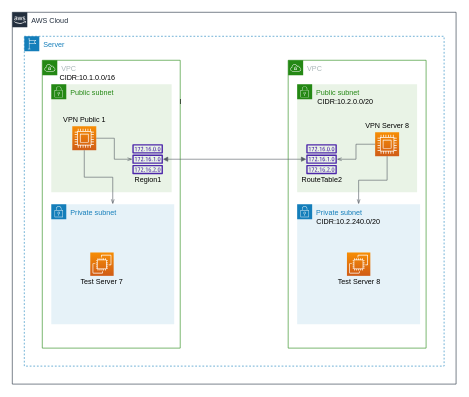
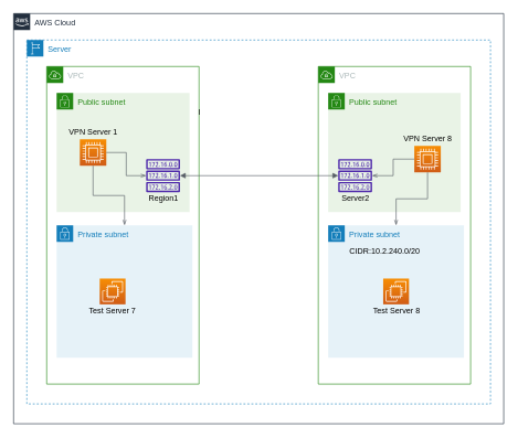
  <mxCell id="0" />
  <mxCell id="1" parent="0" />
  <mxCell id="2" value="AWS Cloud" style="points=[[0,0],[0.25,0],[0.5,0],[0.75,0],[1,0],[1,0.25],[1,0.5],[1,0.75],[1,1],[0.75,1],[0.5,1],[0.25,1],[0,1],[0,0.75],[0,0.5],[0,0.25]];outlineConnect=0;gradientColor=none;html=1;whiteSpace=wrap;fontSize=12;fontStyle=0;container=1;pointerEvents=0;collapsible=0;recursiveResize=0;shape=mxgraph.aws4.group;grIcon=mxgraph.aws4.group_aws_cloud_alt;strokeColor=#232F3E;fillColor=none;verticalAlign=top;align=left;spacingLeft=30;fontColor=#232F3E;dashed=0;" vertex="1" parent="1"><mxGeometry x="20" y="20" width="740" height="620" as="geometry" /></mxCell>
  <mxCell id="3" value="Server" style="points=[[0,0],[0.25,0],[0.5,0],[0.75,0],[1,0],[1,0.25],[1,0.5],[1,0.75],[1,1],[0.75,1],[0.5,1],[0.25,1],[0,1],[0,0.75],[0,0.5],[0,0.25]];outlineConnect=0;gradientColor=none;html=1;whiteSpace=wrap;fontSize=12;fontStyle=0;container=1;pointerEvents=0;collapsible=0;recursiveResize=0;shape=mxgraph.aws4.group;grIcon=mxgraph.aws4.group_region;strokeColor=#147EBA;fillColor=none;verticalAlign=top;align=left;spacingLeft=30;fontColor=#147EBA;dashed=1;" vertex="1" parent="1"><mxGeometry x="40" y="60" width="700" height="550" as="geometry" /></mxCell>
  <mxCell id="4" value="VPC" style="points=[[0,0],[0.25,0],[0.5,0],[0.75,0],[1,0],[1,0.25],[1,0.5],[1,0.75],[1,1],[0.75,1],[0.5,1],[0.25,1],[0,1],[0,0.75],[0,0.5],[0,0.25]];outlineConnect=0;gradientColor=none;html=1;whiteSpace=wrap;fontSize=12;fontStyle=0;container=1;pointerEvents=0;collapsible=0;recursiveResize=0;shape=mxgraph.aws4.group;grIcon=mxgraph.aws4.group_vpc;strokeColor=#248814;fillColor=none;verticalAlign=top;align=left;spacingLeft=30;fontColor=#AAB7B8;dashed=0;" vertex="1" parent="3"><mxGeometry x="30" y="40" width="230" height="480" as="geometry" /></mxCell>
  <mxCell id="5" value="Public subnet" style="points=[[0,0],[0.25,0],[0.5,0],[0.75,0],[1,0],[1,0.25],[1,0.5],[1,0.75],[1,1],[0.75,1],[0.5,1],[0.25,1],[0,1],[0,0.75],[0,0.5],[0,0.25]];outlineConnect=0;gradientColor=none;html=1;whiteSpace=wrap;fontSize=12;fontStyle=0;container=1;pointerEvents=0;collapsible=0;recursiveResize=0;shape=mxgraph.aws4.group;grIcon=mxgraph.aws4.group_security_group;grStroke=0;strokeColor=#248814;fillColor=#E9F3E6;verticalAlign=top;align=left;spacingLeft=30;fontColor=#248814;dashed=0;" vertex="1" parent="4"><mxGeometry x="15" y="40" width="200.67" height="180" as="geometry" /></mxCell>
  <mxCell id="6" value="" style="sketch=0;points=[[0,0,0],[0.25,0,0],[0.5,0,0],[0.75,0,0],[1,0,0],[0,1,0],[0.25,1,0],[0.5,1,0],[0.75,1,0],[1,1,0],[0,0.25,0],[0,0.5,0],[0,0.75,0],[1,0.25,0],[1,0.5,0],[1,0.75,0]];outlineConnect=0;fontColor=#232F3E;gradientColor=#F78E04;gradientDirection=north;fillColor=#D05C17;strokeColor=#ffffff;dashed=0;verticalLabelPosition=bottom;verticalAlign=top;align=center;html=1;fontSize=12;fontStyle=0;aspect=fixed;shape=mxgraph.aws4.resourceIcon;resIcon=mxgraph.aws4.compute;" vertex="1" parent="5"><mxGeometry x="35" y="70" width="40" height="40" as="geometry" /></mxCell>
- <mxCell id="7" value="&lt;font style=&quot;vertical-align: inherit&quot;&gt;&lt;font style=&quot;vertical-align: inherit&quot;&gt;&lt;font style=&quot;vertical-align: inherit&quot;&gt;&lt;font style=&quot;vertical-align: inherit&quot;&gt;VPN Public 1&lt;/font&gt;&lt;/font&gt;&lt;/font&gt;&lt;/font&gt;" style="text;html=1;resizable=0;autosize=1;align=center;verticalAlign=middle;points=[];fillColor=none;strokeColor=none;rounded=0;" vertex="1" parent="5"><mxGeometry x="10" y="50" width="90" height="20" as="geometry" /></mxCell>
+ <mxCell id="7" value="&lt;font style=&quot;vertical-align: inherit&quot;&gt;&lt;font style=&quot;vertical-align: inherit&quot;&gt;&lt;font style=&quot;vertical-align: inherit&quot;&gt;&lt;font style=&quot;vertical-align: inherit&quot;&gt;VPN Server 1&lt;/font&gt;&lt;/font&gt;&lt;/font&gt;&lt;/font&gt;" style="text;html=1;resizable=0;autosize=1;align=center;verticalAlign=middle;points=[];fillColor=none;strokeColor=none;rounded=0;" vertex="1" parent="5"><mxGeometry x="10" y="50" width="90" height="20" as="geometry" /></mxCell>
  <mxCell id="8" value="" style="sketch=0;outlineConnect=0;fontColor=#232F3E;gradientColor=none;fillColor=#4D27AA;strokeColor=none;dashed=0;verticalLabelPosition=bottom;verticalAlign=top;align=center;html=1;fontSize=12;fontStyle=0;aspect=fixed;pointerEvents=1;shape=mxgraph.aws4.route_table;" vertex="1" parent="5"><mxGeometry x="135" y="100" width="51.33" height="50" as="geometry" /></mxCell>
  <mxCell id="9" value="&lt;font style=&quot;vertical-align: inherit&quot;&gt;&lt;font style=&quot;vertical-align: inherit&quot;&gt;&lt;font style=&quot;vertical-align: inherit&quot;&gt;&lt;font style=&quot;vertical-align: inherit&quot;&gt;Region1&lt;/font&gt;&lt;/font&gt;&lt;/font&gt;&lt;/font&gt;" style="text;html=1;resizable=0;autosize=1;align=center;verticalAlign=middle;points=[];fillColor=none;strokeColor=none;rounded=0;" vertex="1" parent="5"><mxGeometry x="120.67" y="150" width="80" height="20" as="geometry" /></mxCell>
  <mxCell id="10" value="" style="edgeStyle=orthogonalEdgeStyle;html=1;endArrow=openThin;elbow=vertical;startArrow=none;endFill=0;strokeColor=#545B64;rounded=0;exitX=1;exitY=0.5;exitDx=0;exitDy=0;exitPerimeter=0;" edge="1" parent="5" source="6" target="8"><mxGeometry width="100" relative="1" as="geometry"><mxPoint x="165" y="30" as="sourcePoint" /><mxPoint x="265" y="30" as="targetPoint" /></mxGeometry></mxCell>
  <mxCell id="11" value="Private subnet" style="points=[[0,0],[0.25,0],[0.5,0],[0.75,0],[1,0],[1,0.25],[1,0.5],[1,0.75],[1,1],[0.75,1],[0.5,1],[0.25,1],[0,1],[0,0.75],[0,0.5],[0,0.25]];outlineConnect=0;gradientColor=none;html=1;whiteSpace=wrap;fontSize=12;fontStyle=0;container=1;pointerEvents=0;collapsible=0;recursiveResize=0;shape=mxgraph.aws4.group;grIcon=mxgraph.aws4.group_security_group;grStroke=0;strokeColor=#147EBA;fillColor=#E6F2F8;verticalAlign=top;align=left;spacingLeft=30;fontColor=#147EBA;dashed=0;" vertex="1" parent="4"><mxGeometry x="15" y="240" width="205" height="200" as="geometry" /></mxCell>
  <mxCell id="12" value="" style="sketch=0;points=[[0,0,0],[0.25,0,0],[0.5,0,0],[0.75,0,0],[1,0,0],[0,1,0],[0.25,1,0],[0.5,1,0],[0.75,1,0],[1,1,0],[0,0.25,0],[0,0.5,0],[0,0.75,0],[1,0.25,0],[1,0.5,0],[1,0.75,0]];outlineConnect=0;fontColor=#232F3E;gradientColor=#F78E04;gradientDirection=north;fillColor=#D05C17;strokeColor=#ffffff;dashed=0;verticalLabelPosition=bottom;verticalAlign=top;align=center;html=1;fontSize=12;fontStyle=0;aspect=fixed;shape=mxgraph.aws4.resourceIcon;resIcon=mxgraph.aws4.ec2;" vertex="1" parent="11"><mxGeometry x="65" y="80.5" width="39" height="39" as="geometry" /></mxCell>
  <mxCell id="13" value="Test Server 7" style="text;html=1;resizable=0;autosize=1;align=center;verticalAlign=middle;points=[];fillColor=none;strokeColor=none;rounded=0;" vertex="1" parent="11"><mxGeometry x="39" y="119.5" width="90" height="20" as="geometry" /></mxCell>
  <mxCell id="14" value="" style="edgeStyle=orthogonalEdgeStyle;html=1;endArrow=none;elbow=vertical;startArrow=openThin;startFill=0;strokeColor=#545B64;rounded=0;entryX=0.5;entryY=1;entryDx=0;entryDy=0;entryPerimeter=0;" edge="1" parent="4" source="11" target="6"><mxGeometry width="100" relative="1" as="geometry"><mxPoint x="180" y="70" as="sourcePoint" /><mxPoint x="280" y="70" as="targetPoint" /></mxGeometry></mxCell>
- <mxCell id="15" value="CIDR:10.1.0.0/16" style="text;html=1;resizable=0;autosize=1;align=center;verticalAlign=middle;points=[];fillColor=none;strokeColor=none;rounded=0;" vertex="1" parent="4"><mxGeometry x="20" y="20" width="110" height="20" as="geometry" /></mxCell>
  <mxCell id="16" value="VPC" style="points=[[0,0],[0.25,0],[0.5,0],[0.75,0],[1,0],[1,0.25],[1,0.5],[1,0.75],[1,1],[0.75,1],[0.5,1],[0.25,1],[0,1],[0,0.75],[0,0.5],[0,0.25]];outlineConnect=0;gradientColor=none;html=1;whiteSpace=wrap;fontSize=12;fontStyle=0;container=1;pointerEvents=0;collapsible=0;recursiveResize=0;shape=mxgraph.aws4.group;grIcon=mxgraph.aws4.group_vpc;strokeColor=#248814;fillColor=none;verticalAlign=top;align=left;spacingLeft=30;fontColor=#AAB7B8;dashed=0;" vertex="1" parent="3"><mxGeometry x="440" y="40" width="230" height="480" as="geometry" /></mxCell>
  <mxCell id="17" value="Public subnet" style="points=[[0,0],[0.25,0],[0.5,0],[0.75,0],[1,0],[1,0.25],[1,0.5],[1,0.75],[1,1],[0.75,1],[0.5,1],[0.25,1],[0,1],[0,0.75],[0,0.5],[0,0.25]];outlineConnect=0;gradientColor=none;html=1;whiteSpace=wrap;fontSize=12;fontStyle=0;container=1;pointerEvents=0;collapsible=0;recursiveResize=0;shape=mxgraph.aws4.group;grIcon=mxgraph.aws4.group_security_group;grStroke=0;strokeColor=#248814;fillColor=#E9F3E6;verticalAlign=top;align=left;spacingLeft=30;fontColor=#248814;dashed=0;" vertex="1" parent="16"><mxGeometry x="15" y="40" width="200" height="180" as="geometry" /></mxCell>
  <mxCell id="18" value="" style="sketch=0;points=[[0,0,0],[0.25,0,0],[0.5,0,0],[0.75,0,0],[1,0,0],[0,1,0],[0.25,1,0],[0.5,1,0],[0.75,1,0],[1,1,0],[0,0.25,0],[0,0.5,0],[0,0.75,0],[1,0.25,0],[1,0.5,0],[1,0.75,0]];outlineConnect=0;fontColor=#232F3E;gradientColor=#F78E04;gradientDirection=north;fillColor=#D05C17;strokeColor=#ffffff;dashed=0;verticalLabelPosition=bottom;verticalAlign=top;align=center;html=1;fontSize=12;fontStyle=0;aspect=fixed;shape=mxgraph.aws4.resourceIcon;resIcon=mxgraph.aws4.compute;" vertex="1" parent="17"><mxGeometry x="130" y="80" width="40" height="40" as="geometry" /></mxCell>
  <mxCell id="19" value="&lt;font style=&quot;vertical-align: inherit&quot;&gt;&lt;font style=&quot;vertical-align: inherit&quot;&gt;&lt;font style=&quot;vertical-align: inherit&quot;&gt;&lt;font style=&quot;vertical-align: inherit&quot;&gt;&lt;font style=&quot;vertical-align: inherit&quot;&gt;&lt;font style=&quot;vertical-align: inherit&quot;&gt;VPN Server 8&lt;/font&gt;&lt;/font&gt;&lt;/font&gt;&lt;/font&gt;&lt;/font&gt;&lt;/font&gt;" style="text;html=1;resizable=0;autosize=1;align=center;verticalAlign=middle;points=[];fillColor=none;strokeColor=none;rounded=0;" vertex="1" parent="17"><mxGeometry x="105" y="60" width="90" height="20" as="geometry" /></mxCell>
  <mxCell id="20" value="" style="sketch=0;outlineConnect=0;fontColor=#232F3E;gradientColor=none;fillColor=#4D27AA;strokeColor=none;dashed=0;verticalLabelPosition=bottom;verticalAlign=top;align=center;html=1;fontSize=12;fontStyle=0;aspect=fixed;pointerEvents=1;shape=mxgraph.aws4.route_table;" vertex="1" parent="17"><mxGeometry x="15" y="100" width="51.33" height="50" as="geometry" /></mxCell>
- <mxCell id="21" value="&lt;font style=&quot;vertical-align: inherit&quot;&gt;&lt;font style=&quot;vertical-align: inherit&quot;&gt;&lt;font style=&quot;vertical-align: inherit&quot;&gt;&lt;font style=&quot;vertical-align: inherit&quot;&gt;RouteTable2&lt;/font&gt;&lt;/font&gt;&lt;/font&gt;&lt;/font&gt;" style="text;html=1;resizable=0;autosize=1;align=center;verticalAlign=middle;points=[];fillColor=none;strokeColor=none;rounded=0;" vertex="1" parent="17"><mxGeometry x="0.66" y="150" width="80" height="20" as="geometry" /></mxCell>
+ <mxCell id="21" value="&lt;font style=&quot;vertical-align: inherit&quot;&gt;&lt;font style=&quot;vertical-align: inherit&quot;&gt;&lt;font style=&quot;vertical-align: inherit&quot;&gt;&lt;font style=&quot;vertical-align: inherit&quot;&gt;Server2&lt;/font&gt;&lt;/font&gt;&lt;/font&gt;&lt;/font&gt;" style="text;html=1;resizable=0;autosize=1;align=center;verticalAlign=middle;points=[];fillColor=none;strokeColor=none;rounded=0;" vertex="1" parent="17"><mxGeometry x="0.66" y="150" width="80" height="20" as="geometry" /></mxCell>
  <mxCell id="22" value="" style="edgeStyle=orthogonalEdgeStyle;html=1;endArrow=none;elbow=vertical;startArrow=openThin;startFill=0;strokeColor=#545B64;rounded=0;entryX=0;entryY=0.5;entryDx=0;entryDy=0;entryPerimeter=0;" edge="1" parent="17" source="20" target="18"><mxGeometry width="100" relative="1" as="geometry"><mxPoint x="-245" y="30" as="sourcePoint" /><mxPoint x="-145" y="30" as="targetPoint" /></mxGeometry></mxCell>
- <mxCell id="23" value="CIDR:10.2.0.0/20" style="text;html=1;resizable=0;autosize=1;align=center;verticalAlign=middle;points=[];fillColor=none;strokeColor=none;rounded=0;" vertex="1" parent="17"><mxGeometry x="25" y="20" width="110" height="20" as="geometry" /></mxCell>
  <mxCell id="24" value="Private subnet" style="points=[[0,0],[0.25,0],[0.5,0],[0.75,0],[1,0],[1,0.25],[1,0.5],[1,0.75],[1,1],[0.75,1],[0.5,1],[0.25,1],[0,1],[0,0.75],[0,0.5],[0,0.25]];outlineConnect=0;gradientColor=none;html=1;whiteSpace=wrap;fontSize=12;fontStyle=0;container=1;pointerEvents=0;collapsible=0;recursiveResize=0;shape=mxgraph.aws4.group;grIcon=mxgraph.aws4.group_security_group;grStroke=0;strokeColor=#147EBA;fillColor=#E6F2F8;verticalAlign=top;align=left;spacingLeft=30;fontColor=#147EBA;dashed=0;" vertex="1" parent="16"><mxGeometry x="15" y="240" width="205" height="200" as="geometry" /></mxCell>
  <mxCell id="25" value="" style="sketch=0;points=[[0,0,0],[0.25,0,0],[0.5,0,0],[0.75,0,0],[1,0,0],[0,1,0],[0.25,1,0],[0.5,1,0],[0.75,1,0],[1,1,0],[0,0.25,0],[0,0.5,0],[0,0.75,0],[1,0.25,0],[1,0.5,0],[1,0.75,0]];outlineConnect=0;fontColor=#232F3E;gradientColor=#F78E04;gradientDirection=north;fillColor=#D05C17;strokeColor=#ffffff;dashed=0;verticalLabelPosition=bottom;verticalAlign=top;align=center;html=1;fontSize=12;fontStyle=0;aspect=fixed;shape=mxgraph.aws4.resourceIcon;resIcon=mxgraph.aws4.ec2;" vertex="1" parent="24"><mxGeometry x="83" y="80.5" width="39" height="39" as="geometry" /></mxCell>
  <mxCell id="26" value="Test Server 8" style="text;html=1;resizable=0;autosize=1;align=center;verticalAlign=middle;points=[];fillColor=none;strokeColor=none;rounded=0;" vertex="1" parent="24"><mxGeometry x="57.5" y="119.5" width="90" height="20" as="geometry" /></mxCell>
- <mxCell id="27" value="CIDR:10.2.240.0/20" style="text;html=1;resizable=0;autosize=1;align=center;verticalAlign=middle;points=[];fillColor=none;strokeColor=none;rounded=0;" vertex="1" parent="24"><mxGeometry x="25" y="20" width="120" height="20" as="geometry" /></mxCell>
+ <mxCell id="27" value="CIDR:10.2.240.0/20" style="text;html=1;resizable=0;autosize=1;align=center;verticalAlign=middle;points=[];fillColor=none;strokeColor=none;rounded=0;" vertex="1" parent="24"><mxGeometry x="25" y="30" width="120" height="20" as="geometry" /></mxCell>
  <mxCell id="28" value="" style="edgeStyle=orthogonalEdgeStyle;html=1;endArrow=none;elbow=vertical;startArrow=openThin;startFill=0;strokeColor=#545B64;rounded=0;entryX=0.5;entryY=1;entryDx=0;entryDy=0;entryPerimeter=0;" edge="1" parent="16" source="24" target="18"><mxGeometry width="100" relative="1" as="geometry"><mxPoint x="-282.474" y="250" as="sourcePoint" /><mxPoint x="-295" y="160" as="targetPoint" /></mxGeometry></mxCell>
  <mxCell id="29" value="" style="edgeStyle=orthogonalEdgeStyle;html=1;endArrow=block;elbow=vertical;startArrow=block;startFill=1;endFill=1;strokeColor=#545B64;rounded=0;" edge="1" parent="3" source="8" target="20"><mxGeometry width="100" relative="1" as="geometry"><mxPoint x="210" y="110" as="sourcePoint" /><mxPoint x="310" y="110" as="targetPoint" /></mxGeometry></mxCell>
  <mxCell id="30" value="&lt;font style=&quot;vertical-align: inherit&quot;&gt;&lt;font style=&quot;vertical-align: inherit&quot;&gt;l&lt;/font&gt;&lt;/font&gt;" style="text;html=1;resizable=0;autosize=1;align=center;verticalAlign=middle;points=[];fillColor=none;strokeColor=none;rounded=0;" vertex="1" parent="1"><mxGeometry x="290" y="160" width="20" height="20" as="geometry" /></mxCell>
